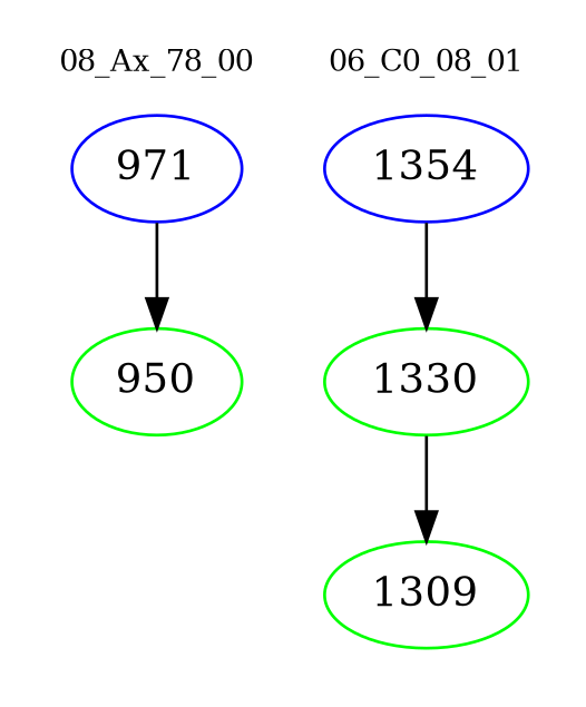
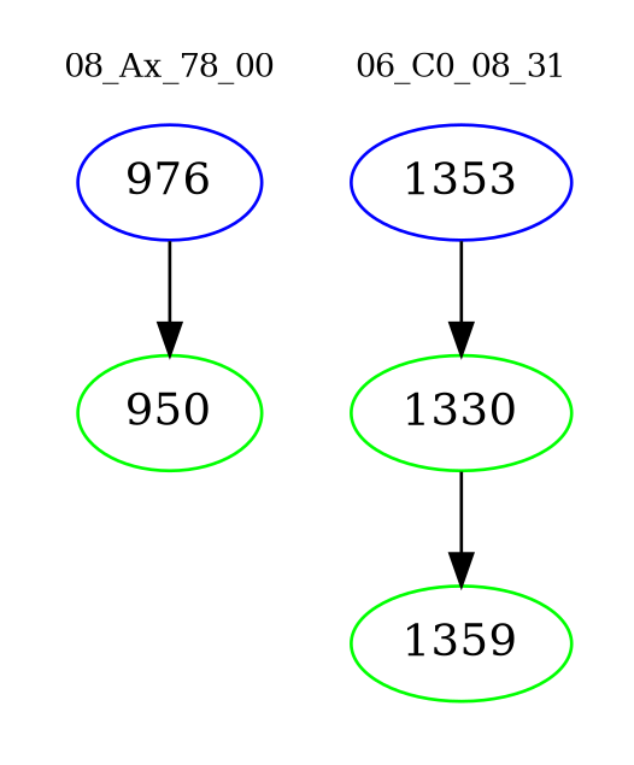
  digraph {
    node [color=green]
    edge [color=black]
-   n1 [color=blue label=971]
+   n1 [color=blue label=976]
    n2 [label=950]
-   n3 [color=blue label=1354]
+   n3 [color=blue label=1353]
    n4 [label=1330]
-   n5 [label=1309]
+   n5 [label=1359]
    subgraph cluster_1 {
      color=white
      fontsize=10
      label="08_Ax_78_00"
      n1
      n2
    }
    subgraph cluster_2 {
      color=white
      fontsize=10
-     label="06_C0_08_01"
+     label="06_C0_08_31"
      n3
      n4
      n5
    }
    n1 -> n2
    n3 -> n4
    n4 -> n5
  }
